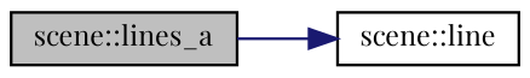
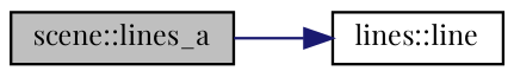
  digraph {
    rankdir=LR
    fontname="Playfair Display"
    node [color=black fontname="Playfair Display" fontsize=10 shape=record style=filled]
    n1 [fillcolor=grey75 fontcolor=black height=0.2 label="scene::lines_a" width=0.4]
-   n2 [fillcolor=white height=0.2 label="scene::line" width=0.4]
+   n2 [fillcolor=white height=0.2 label="lines::line" width=0.4]
    n1 -> n2 [color=midnightblue fontname="Playfair Display" fontsize=10 labelfontname=Helvetica labelfontsize=10 style=solid]
  }
